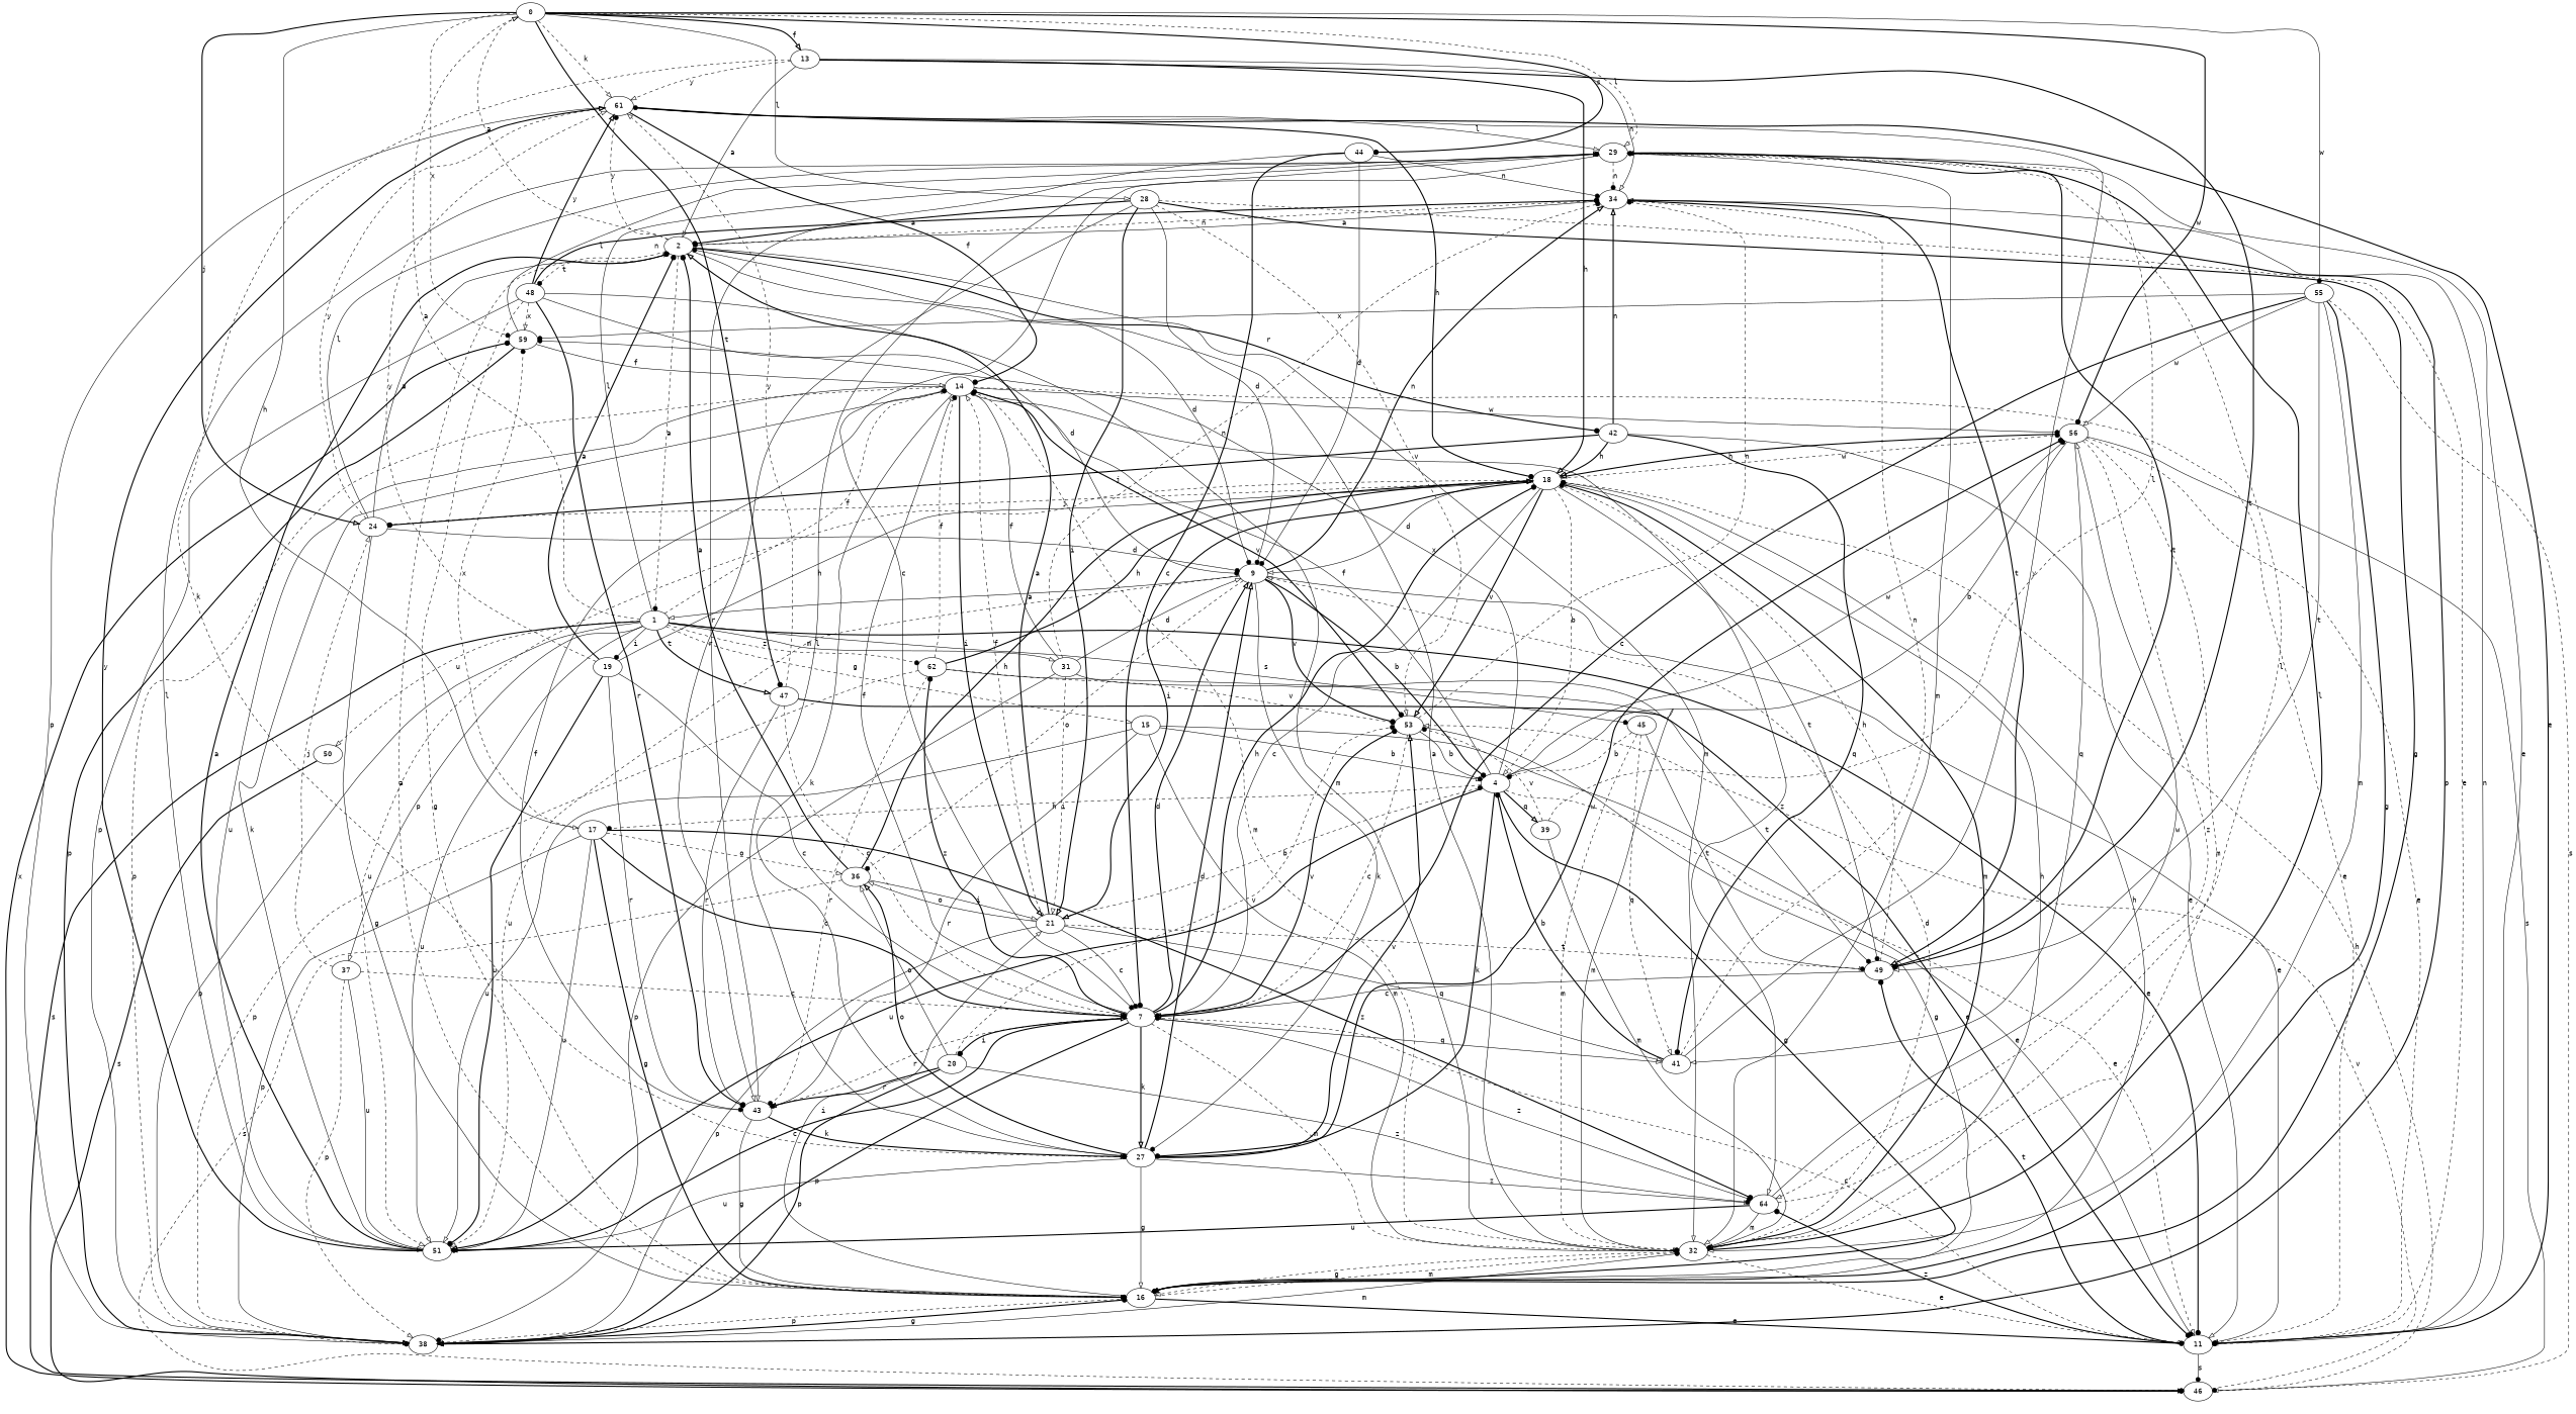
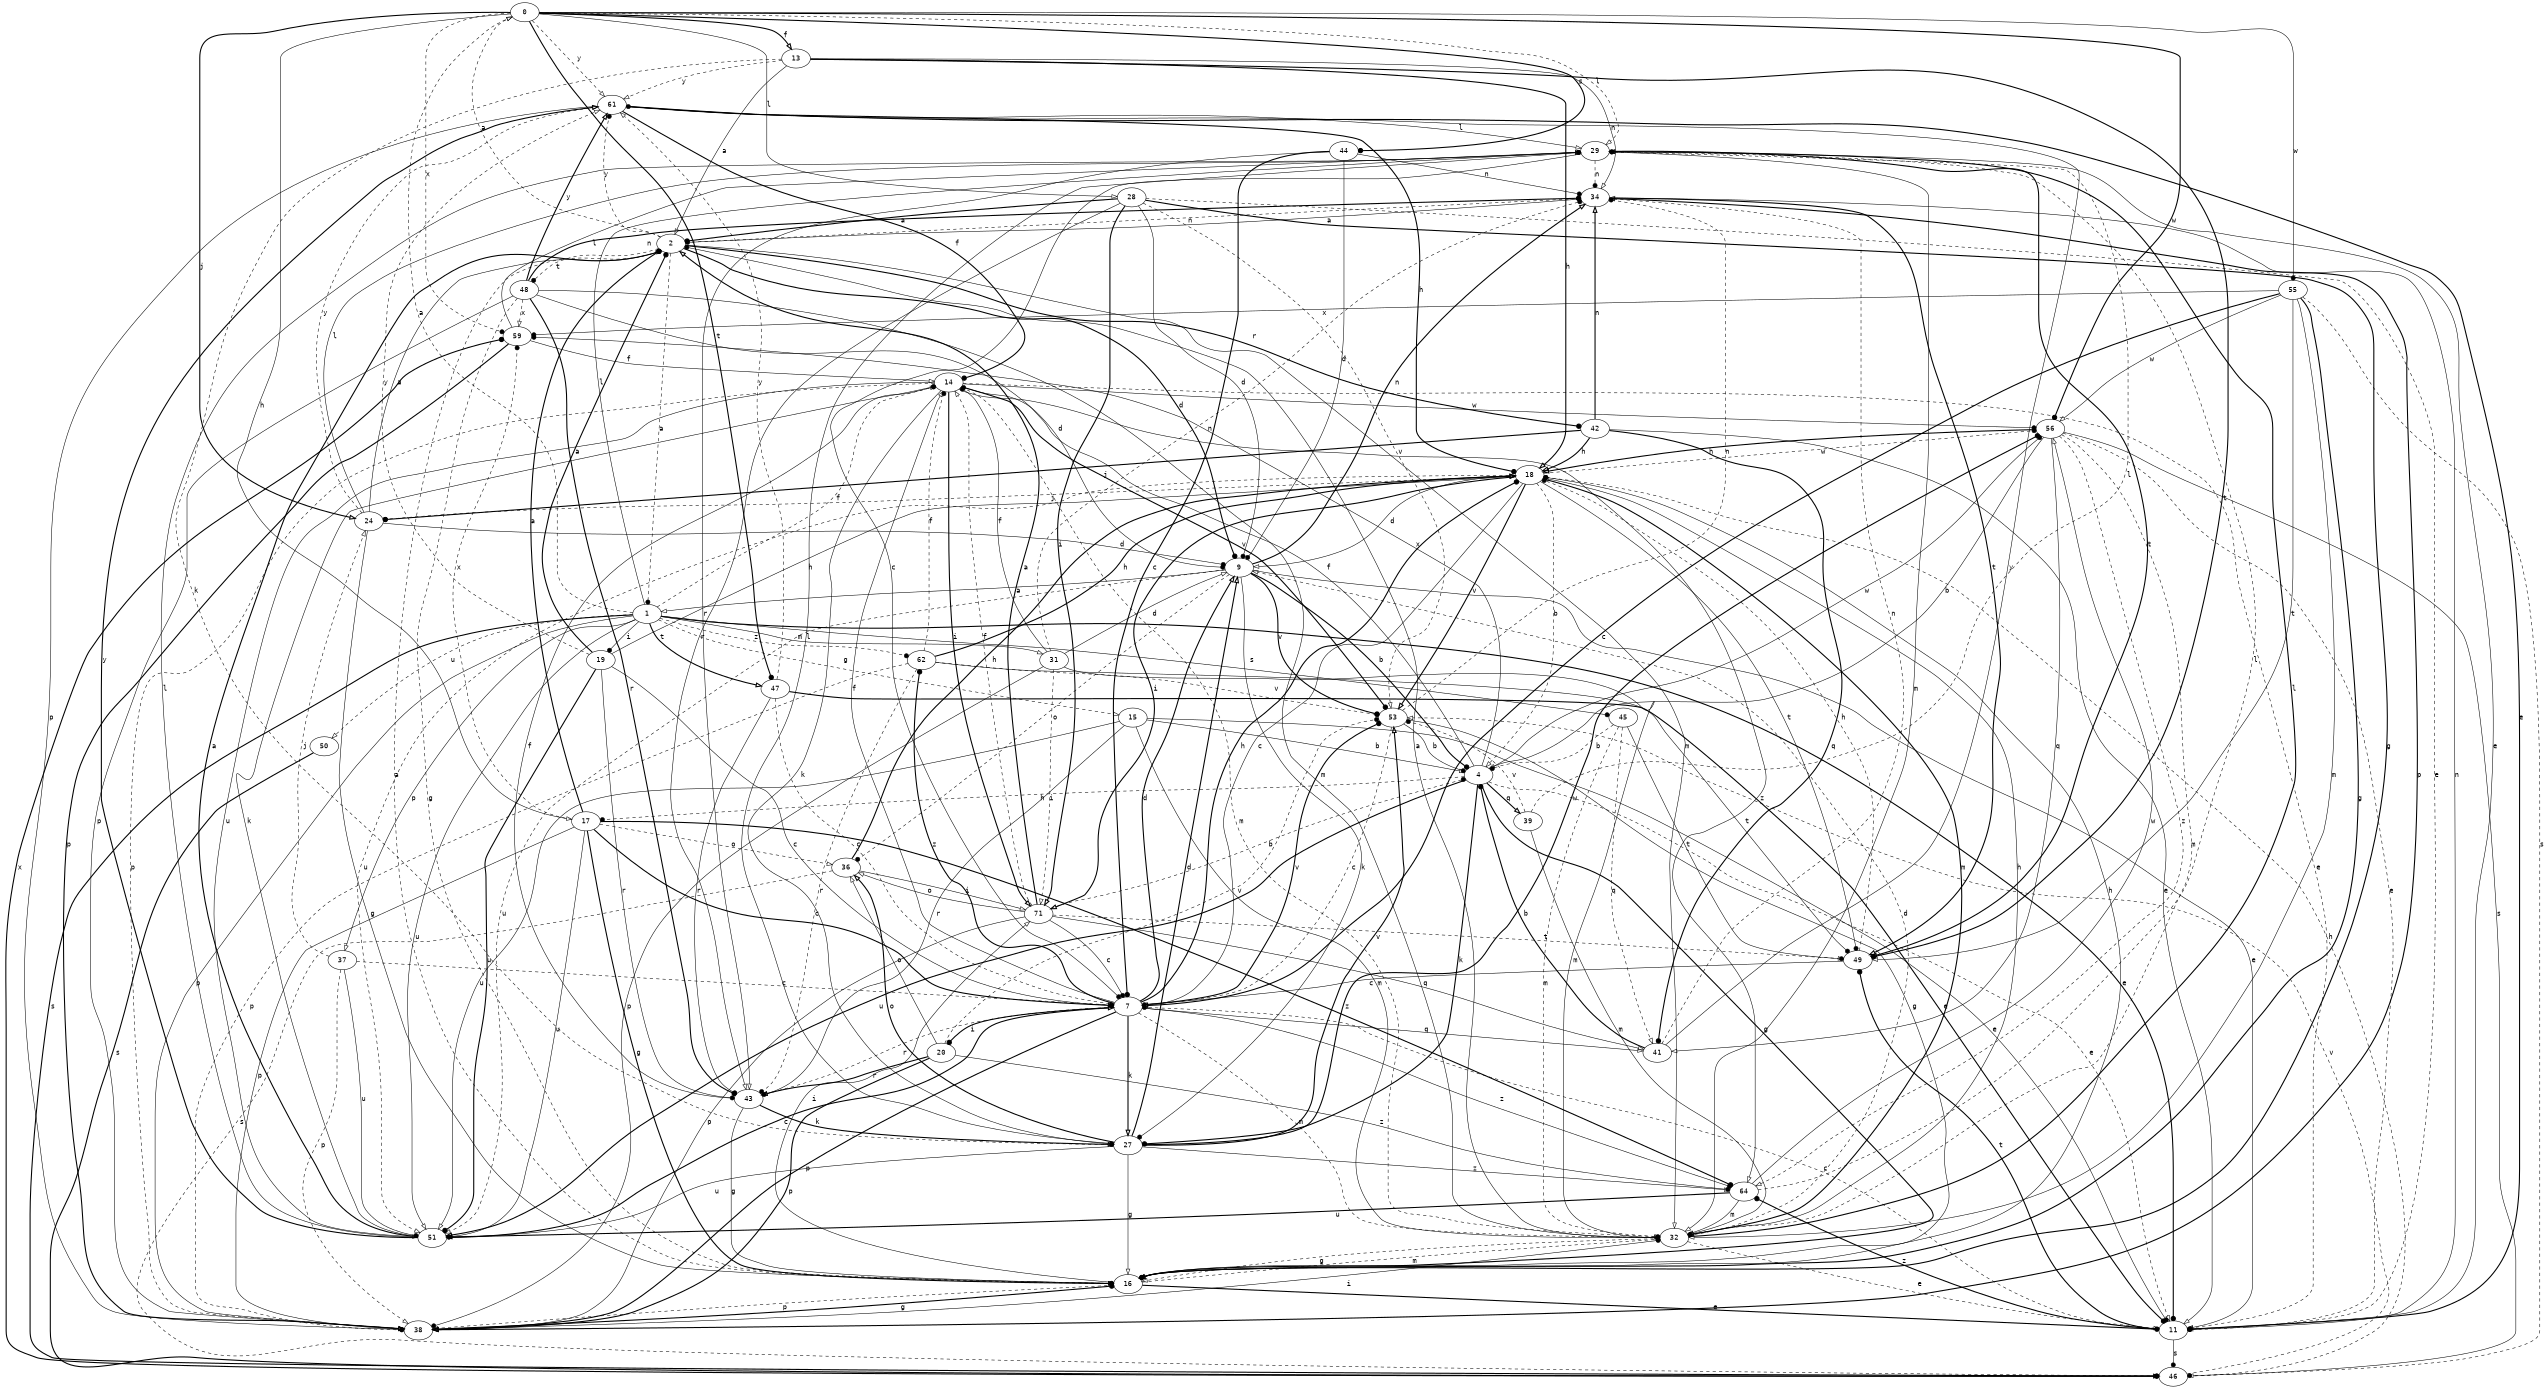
  strict digraph {
    fontname="DejaVu Sans Mono"
    node [fontname="DejaVu Sans Mono"]
    edge [arrowhead=onormal fontname="DejaVu Sans Mono" style=solid]
    0
    13
    17
    24
    28
    29
    44
    47
    55
    56
    59
    61
    2
    34
    27
    18
    49
    38
    51
    16
    7
    64
    36
    9
    11
    43
    53
-   21
+   21 [label=71]
    32
    46
    4
    41
    14
    1
    15
    19
    31
    37
    45
    50
    62
    42
    48
    39
    20
    0 -> 13 [label=f style=bold]
    0 -> 17 [label=h]
    0 -> 24 [label=j style=bold]
    0 -> 28 [label=l]
    0 -> 29 [label=l style=dashed]
    0 -> 44 [arrowhead=dot label=s style=bold]
    0 -> 47 [arrowhead=dot label=t style=bold]
    0 -> 55 [arrowhead=dot label=w]
    0 -> 56 [arrowhead=dot label=w style=bold]
    0 -> 59 [arrowhead=dot label=x style=dashed]
-   0 -> 61 [label=k style=dashed]
+   0 -> 61 [label=y style=dashed]
    13 -> 61 [label=y style=dashed]
    13 -> 2 [label=a]
    13 -> 34 [label=n]
    13 -> 27 [arrowhead=dot label=k style=dashed]
    13 -> 18 [label=h style=bold]
    13 -> 49 [arrowhead=dot label=t style=bold]
    17 -> 59 [arrowhead=dot label=x style=dashed]
    17 -> 38 [label=p]
    17 -> 51 [label=u]
    17 -> 16 [arrowhead=dot label=g style=bold]
    17 -> 7 [arrowhead=dot label=c style=bold]
    17 -> 64 [arrowhead=dot label=z style=bold]
    17 -> 36 [label=o style=dashed]
    24 -> 29 [arrowhead=dot label=l]
    24 -> 61 [label=y style=dashed]
    24 -> 2 [arrowhead=dot label=a]
    24 -> 16 [label=g]
    24 -> 9 [arrowhead=dot label=d]
    28 -> 2 [arrowhead=dot label=a style=bold]
    28 -> 16 [label=g style=bold]
    28 -> 9 [arrowhead=dot label=d]
    28 -> 11 [label=e style=dashed]
    28 -> 43 [label=r]
    28 -> 53 [label=v style=dashed]
    28 -> 21 [label=i style=bold]
    29 -> 34 [arrowhead=dot label=n style=dashed]
    29 -> 49 [label=t style=bold]
    29 -> 7 [arrowhead=dot label=c]
    29 -> 11 [arrowhead=dot label=e]
    29 -> 32 [label=m]
    44 -> 34 [arrowhead=dot label=n]
    44 -> 7 [arrowhead=dot label=c style=bold]
    44 -> 9 [arrowhead=dot label=d]
    44 -> 43 [label=r]
    47 -> 61 [label=y style=dashed]
    47 -> 7 [label=c style=dashed]
    47 -> 11 [arrowhead=dot label=e style=bold]
    47 -> 43 [arrowhead=dot label=r]
    55 -> 56 [label=w]
    55 -> 59 [arrowhead=dot label=x]
    55 -> 49 [label=t]
    55 -> 16 [arrowhead=dot label=g style=bold]
    55 -> 7 [label=c style=bold]
    55 -> 32 [label=m]
    55 -> 46 [arrowhead=dot label=s style=dashed]
    56 -> 18 [label=h style=bold]
    56 -> 64 [label=z style=dashed]
    56 -> 11 [arrowhead=dot label=e style=dashed]
    56 -> 32 [label=m style=dashed]
    56 -> 46 [label=s]
    56 -> 4 [label=b]
    56 -> 41 [label=q]
    59 -> 29 [label=l]
    59 -> 38 [label=p style=bold]
    59 -> 14 [label=f]
    61 -> 29 [label=l]
    61 -> 18 [arrowhead=dot label=h style=bold]
    61 -> 38 [arrowhead=dot label=p]
    61 -> 11 [arrowhead=dot label=e style=bold]
    61 -> 14 [arrowhead=dot label=f style=bold]
    2 -> 0 [label=a style=dashed]
    2 -> 61 [arrowhead=dot label=y style=dashed]
    2 -> 34 [arrowhead=dot label=n style=dashed]
-   2 -> 9 [arrowhead=dot label=d]
+   2 -> 9 [arrowhead=dot label=d style=bold]
    2 -> 32 [label=m]
    2 -> 1 [arrowhead=dot label=a style=dashed]
    2 -> 42 [arrowhead=dot label=r style=bold]
    2 -> 48 [arrowhead=dot label=t style=dashed]
    34 -> 2 [arrowhead=dot label=a]
    34 -> 49 [label=t style=bold]
    34 -> 38 [label=p style=bold]
    27 -> 29 [label=l]
    27 -> 56 [arrowhead=dot label=w style=bold]
    27 -> 51 [arrowhead=dot label=u]
    27 -> 16 [label=g]
    27 -> 64 [label=z]
    27 -> 36 [label=o style=bold]
    27 -> 9 [label=d style=bold]
    27 -> 53 [label=v style=bold]
    18 -> 24 [arrowhead=dot label=j style=dashed]
    18 -> 56 [arrowhead=dot label=w style=dashed]
    18 -> 49 [arrowhead=dot label=t]
    18 -> 51 [label=u style=dashed]
    18 -> 7 [label=c]
    18 -> 9 [label=d]
    18 -> 53 [label=v style=bold]
    18 -> 21 [label=i style=bold]
    18 -> 32 [arrowhead=dot label=m style=bold]
    18 -> 4 [label=b style=dashed]
    49 -> 18 [arrowhead=dot label=h style=dashed]
    49 -> 7 [label=c]
    38 -> 16 [arrowhead=dot label=g style=bold]
-   38 -> 32 [arrowhead=dot label=m]
+   38 -> 32 [arrowhead=dot label=i]
    51 -> 29 [label=l]
    51 -> 61 [label=y style=bold]
    51 -> 2 [arrowhead=dot label=a style=bold]
    51 -> 7 [label=c style=bold]
    51 -> 14 [arrowhead=dot label=k]
    16 -> 2 [label=a style=dashed]
    16 -> 18 [arrowhead=dot label=h]
    16 -> 38 [label=p style=dashed]
    16 -> 11 [arrowhead=dot label=e style=bold]
    16 -> 21 [label=i]
    16 -> 32 [arrowhead=dot label=m style=dashed]
    7 -> 27 [label=k style=bold]
    7 -> 18 [arrowhead=dot label=h style=bold]
    7 -> 38 [label=p style=bold]
    7 -> 64 [arrowhead=dot label=z]
    7 -> 9 [label=d style=bold]
    7 -> 43 [arrowhead=dot label=r style=dashed]
    7 -> 53 [arrowhead=dot label=v style=bold]
    7 -> 32 [label=m style=dashed]
    7 -> 41 [label=q]
    7 -> 14 [label=f]
    7 -> 62 [arrowhead=dot label=z style=bold]
    7 -> 20 [arrowhead=dot label=i style=bold]
    64 -> 29 [arrowhead=dot label=l style=dashed]
    64 -> 56 [label=w]
    64 -> 51 [label=u style=bold]
    64 -> 32 [label=m]
-   36 -> 2 [arrowhead=dot label=a style=bold]
+   17 -> 2 [arrowhead=dot label=a style=bold]
    36 -> 18 [label=h style=bold]
    36 -> 21 [label=i]
    36 -> 46 [arrowhead=dot label=s style=dashed]
    9 -> 34 [label=n style=bold]
    9 -> 27 [arrowhead=dot label=k]
    9 -> 51 [label=u style=dashed]
    9 -> 36 [arrowhead=dot label=o style=dashed]
    9 -> 11 [label=e]
    9 -> 53 [arrowhead=dot label=v style=bold]
    9 -> 4 [arrowhead=dot label=b style=bold]
    9 -> 1 [label=a]
    11 -> 34 [label=n]
    11 -> 49 [arrowhead=dot label=t style=bold]
    11 -> 7 [arrowhead=dot label=c style=dashed]
    11 -> 64 [arrowhead=dot label=z style=bold]
    11 -> 46 [arrowhead=dot label=s]
    43 -> 27 [label=k style=bold]
    43 -> 16 [label=g]
    43 -> 14 [label=f]
    53 -> 34 [arrowhead=dot label=n style=dashed]
    53 -> 16 [arrowhead=dot label=g]
    53 -> 7 [arrowhead=dot label=c style=dashed]
    53 -> 4 [arrowhead=dot label=b]
    21 -> 2 [label=a style=bold]
    21 -> 49 [label=t style=dashed]
    21 -> 38 [label=p]
    21 -> 7 [arrowhead=dot label=c]
    21 -> 36 [label=o]
    21 -> 4 [arrowhead=dot label=b style=dashed]
    21 -> 41 [label=q]
    21 -> 14 [label=f style=dashed]
    32 -> 29 [label=l style=bold]
    32 -> 2 [arrowhead=dot label=a]
    32 -> 18 [label=h]
    32 -> 16 [label=g style=dashed]
    32 -> 9 [label=d style=dashed]
    32 -> 11 [label=e style=dashed]
    46 -> 59 [arrowhead=dot label=x style=bold]
    46 -> 18 [arrowhead=dot label=h style=dashed]
    46 -> 53 [label=v style=dashed]
    4 -> 17 [arrowhead=dot label=h style=dashed]
    4 -> 56 [arrowhead=dot label=w]
    4 -> 59 [arrowhead=dot label=x]
    4 -> 27 [arrowhead=dot label=k style=bold]
    4 -> 51 [label=u style=bold]
    4 -> 16 [label=g style=bold]
    4 -> 11 [label=e style=dashed]
    4 -> 14 [arrowhead=dot label=f]
    4 -> 39 [label=q style=bold]
    41 -> 61 [arrowhead=dot label=y]
    41 -> 34 [label=n style=dashed]
    41 -> 4 [arrowhead=dot label=b style=bold]
    14 -> 56 [arrowhead=dot label=w]
    14 -> 27 [arrowhead=dot label=k]
    14 -> 38 [label=p style=dashed]
    14 -> 51 [label=u]
    14 -> 64 [label=z]
    14 -> 11 [label=e style=dashed]
    14 -> 53 [arrowhead=dot label=v style=bold]
    14 -> 21 [label=i style=bold]
    14 -> 32 [arrowhead=dot label=m style=dashed]
    1 -> 0 [label=a style=dashed]
    1 -> 29 [arrowhead=dot label=l]
    1 -> 47 [label=t style=bold]
    1 -> 38 [label=p]
    1 -> 51 [label=u]
    1 -> 11 [arrowhead=dot label=e style=bold]
    1 -> 46 [label=s style=bold]
    1 -> 14 [arrowhead=dot label=f style=dashed]
    1 -> 15 [label=g style=dashed]
    1 -> 19 [arrowhead=dot label=i]
    1 -> 31 [label=m]
    1 -> 37 [label=p]
    1 -> 45 [arrowhead=dot label=s]
    1 -> 50 [label=u style=dashed]
    1 -> 62 [arrowhead=dot label=z style=dashed]
    15 -> 51 [label=u]
    15 -> 11 [arrowhead=dot label=e]
    15 -> 43 [label=r]
    15 -> 32 [arrowhead=dot label=m]
    15 -> 4 [label=b]
    19 -> 61 [label=y style=dashed]
    19 -> 2 [arrowhead=dot label=a style=bold]
    19 -> 18 [label=h]
    19 -> 51 [arrowhead=dot label=u style=bold]
    19 -> 7 [label=c]
    19 -> 43 [arrowhead=dot label=r]
    31 -> 34 [arrowhead=dot label=n style=dashed]
    31 -> 38 [arrowhead=dot label=p]
    31 -> 9 [label=d]
    31 -> 21 [label=i style=dashed]
    31 -> 32 [arrowhead=dot label=m]
    31 -> 14 [arrowhead=dot label=f]
    37 -> 24 [label=j style=dashed]
    37 -> 38 [label=p style=dashed]
-   37 -> 51 [label=u]
+   37 -> 51 [arrowhead=dot label=u]
    37 -> 7 [label=c style=dashed]
    45 -> 49 [arrowhead=dot label=t]
    45 -> 32 [label=m style=dashed]
    45 -> 4 [arrowhead=dot label=b style=dashed]
    45 -> 41 [label=q style=dashed]
    50 -> 46 [arrowhead=dot label=s style=bold]
    62 -> 18 [label=h style=bold]
    62 -> 49 [arrowhead=dot label=t]
    62 -> 38 [arrowhead=dot label=p style=dashed]
    62 -> 43 [arrowhead=dot label=r style=dashed]
    62 -> 53 [arrowhead=dot label=v style=dashed]
    62 -> 14 [arrowhead=dot label=f style=dashed]
    42 -> 24 [arrowhead=dot label=j style=bold]
    42 -> 34 [label=n style=bold]
    42 -> 18 [label=h style=bold]
    42 -> 11 [label=e]
    42 -> 41 [arrowhead=dot label=q style=bold]
    48 -> 59 [label=x style=dashed]
    48 -> 61 [label=y style=bold]
    48 -> 34 [arrowhead=dot label=n style=bold]
    48 -> 38 [label=p]
    48 -> 16 [label=g style=dashed]
    48 -> 9 [arrowhead=dot label=d]
    48 -> 43 [arrowhead=dot label=r style=bold]
    48 -> 32 [arrowhead=dot label=m]
    39 -> 29 [arrowhead=dot label=l style=dashed]
    39 -> 53 [arrowhead=dot label=v style=dashed]
    39 -> 32 [label=m]
    20 -> 38 [label=p style=bold]
    20 -> 64 [arrowhead=dot label=z]
    20 -> 36 [label=o]
    20 -> 43 [label=r style=bold]
    20 -> 53 [arrowhead=dot label=v style=dashed]
  }
